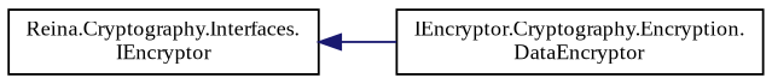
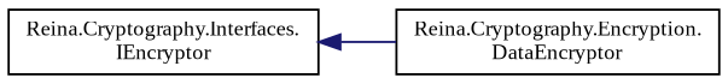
  digraph {
    rankdir=LR
    fontname="Liberation Serif"
    node [color=black fillcolor=white fontname="Liberation Serif" fontsize=10 shape=record style=filled]
    n1 [height=0.2 label="Reina.Cryptography.Interfaces.\lIEncryptor" width=0.4]
-   n2 [height=0.2 label="IEncryptor.Cryptography.Encryption.\lDataEncryptor" width=0.4]
+   n2 [height=0.2 label="Reina.Cryptography.Encryption.\lDataEncryptor" width=0.4]
    n1 -> n2 [color=midnightblue dir=back fontname="Liberation Serif" fontsize=10 labelfontname=FreeSans labelfontsize=10 style=solid]
  }
